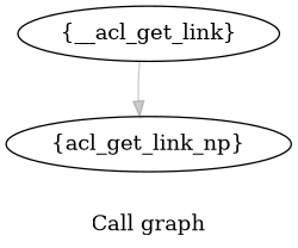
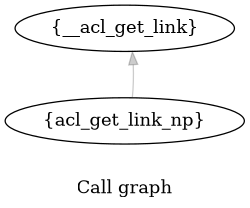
  digraph {
    label="Call graph"
    n1 [label="{__acl_get_link}"]
    n2 [label="{acl_get_link_np}"]
-   n1 -> n2 [color="#00000033"]
+   n2 -> n1 [color="#00000033"]
  }
